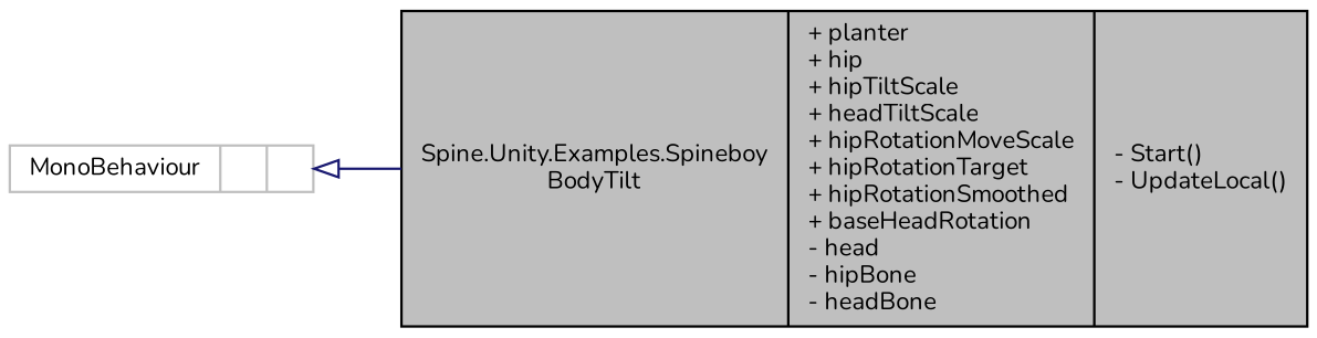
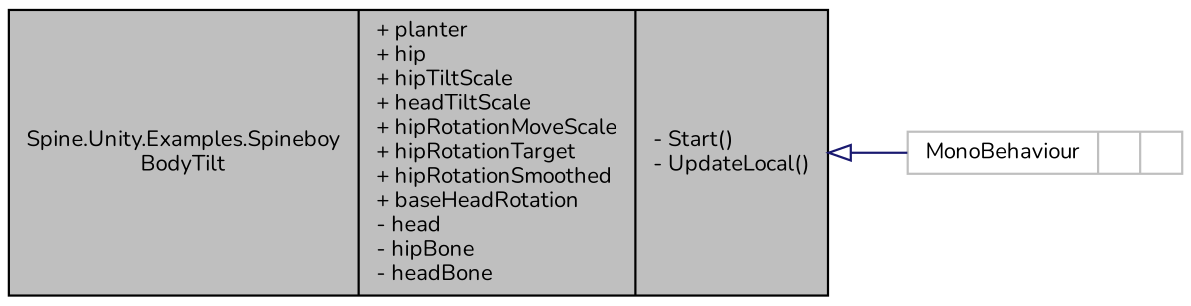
  digraph {
    rankdir=LR
    fontname=Nunito
    node [fontname=Nunito fontsize=10 shape=record style=filled]
    n1 [color=black fillcolor=grey75 fontcolor=black height=0.2 label="{Spine.Unity.Examples.Spineboy\lBodyTilt\n|+ planter\l+ hip\l+ hipTiltScale\l+ headTiltScale\l+ hipRotationMoveScale\l+ hipRotationTarget\l+ hipRotationSmoothed\l+ baseHeadRotation\l- head\l- hipBone\l- headBone\l|- Start()\l- UpdateLocal()\l}" width=0.4]
    n2 [color=grey75 fillcolor=white height=0.2 label="{MonoBehaviour\n||}" width=0.4]
-   n2 -> n1 [arrowtail=onormal color=midnightblue dir=back fontname=Nunito fontsize=10 labelfontname=Helvetica labelfontsize=10 style=solid]
+   n1 -> n2 [arrowtail=onormal color=midnightblue dir=back fontname=Nunito fontsize=10 labelfontname=Helvetica labelfontsize=10 style=solid]
  }
